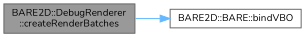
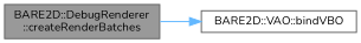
  digraph {
    rankdir=LR
    fontname=Nunito
    node [fontname=Nunito fontsize=10 shape=box style=filled]
    n1 [color=gray40 fillcolor=grey60 fontcolor=black height=0.2 label="BARE2D::DebugRenderer\l::createRenderBatches" width=0.4]
-   n2 [color=grey40 fillcolor=white height=0.2 label="BARE2D::BARE::bindVBO" width=0.4]
+   n2 [color=grey40 fillcolor=white height=0.2 label="BARE2D::VAO::bindVBO" width=0.4]
    n1 -> n2 [color=steelblue1 fontname=Nunito fontsize=10 labelfontname=Helvetica labelfontsize=10 style=solid]
  }
